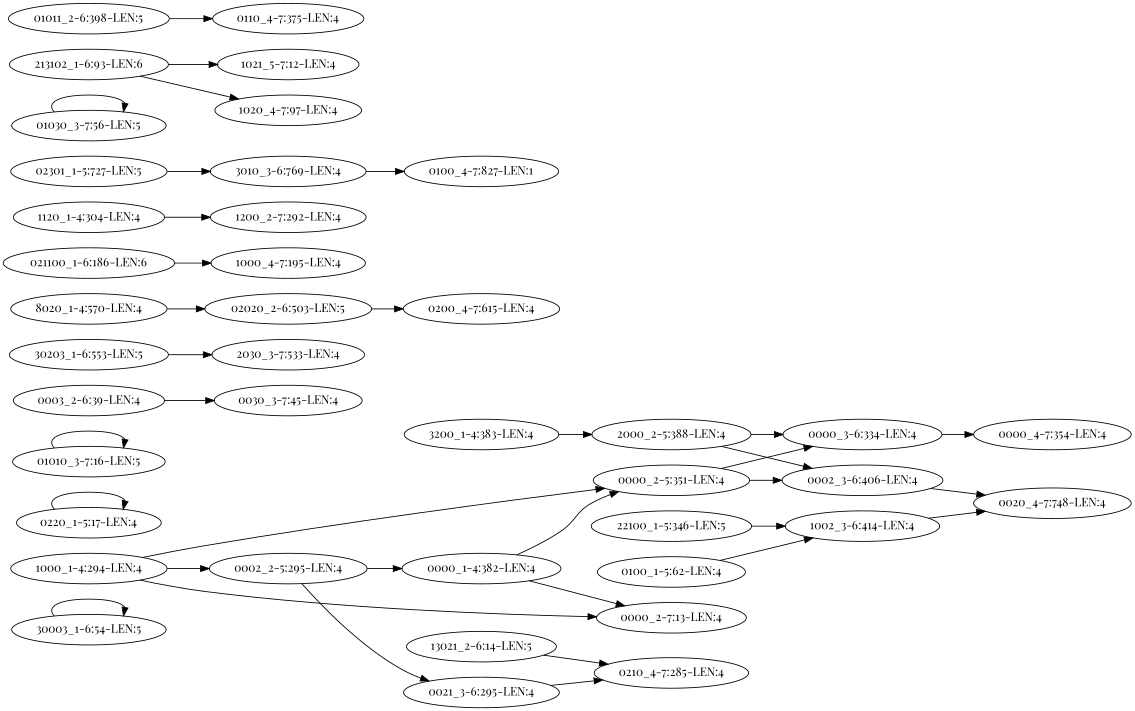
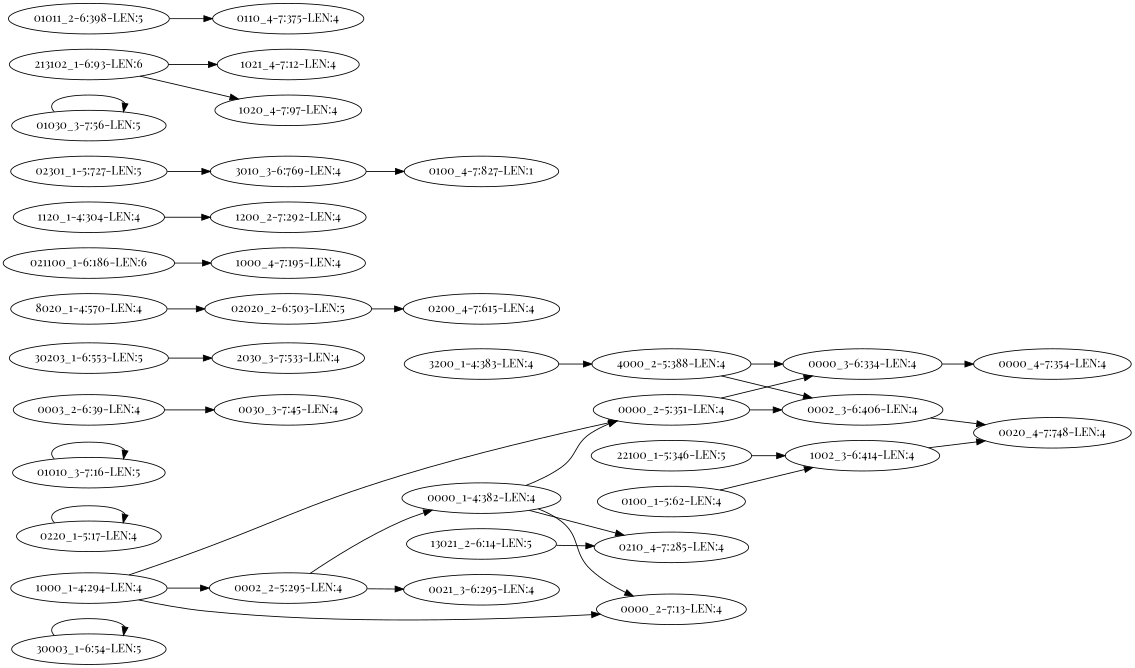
  digraph {
    fontname="Playfair Display"
    rankdir=LR
    node [fontname="Playfair Display"]
    edge [fontname="Playfair Display"]
    "30003_1-6:54-LEN:5"
    "22100_1-5:346-LEN:5"
    "1002_3-6:414-LEN:4"
    "0020_4-7:748-LEN:4"
    "0220_1-5:17-LEN:4"
    "01010_3-7:16-LEN:5"
    "0003_2-6:39-LEN:4"
    "0030_3-7:45-LEN:4"
    "0000_3-6:334-LEN:4"
    "0000_4-7:354-LEN:4"
    "0002_2-5:295-LEN:4"
    "0021_3-6:295-LEN:4"
    "0000_1-4:382-LEN:4"
    "0210_4-7:285-LEN:4"
    "30203_1-6:553-LEN:5"
    "2030_3-7:533-LEN:4"
    "0100_1-5:62-LEN:4"
    "1000_1-4:294-LEN:4"
    "0000_2-7:13-LEN:4"
    "0000_2-5:351-LEN:4"
    "0002_3-6:406-LEN:4"
    n22 [label="8020_1-4:570-LEN:4"]
    "02020_2-6:503-LEN:5"
    "0200_4-7:615-LEN:4"
    "021100_1-6:186-LEN:6"
    "1000_4-7:195-LEN:4"
    "1120_1-4:304-LEN:4"
    "1200_2-7:292-LEN:4"
    n29 [label="0100_4-7:827-LEN:1"]
    "3010_3-6:769-LEN:4"
    "02301_1-5:727-LEN:5"
    "3200_1-4:383-LEN:4"
-   "2000_2-5:388-LEN:4"
+   "2000_2-5:388-LEN:4" [label="4000_2-5:388-LEN:4"]
    "01030_3-7:56-LEN:5"
    "13021_2-6:14-LEN:5"
    "213102_1-6:93-LEN:6"
-   "1021_4-7:12-LEN:4" [label="1021_5-7:12-LEN:4"]
+   "1021_4-7:12-LEN:4"
    "1020_4-7:97-LEN:4"
    "01011_2-6:398-LEN:5"
    "0110_4-7:375-LEN:4"
    "30003_1-6:54-LEN:5" -> "30003_1-6:54-LEN:5"
    "22100_1-5:346-LEN:5" -> "1002_3-6:414-LEN:4"
    "1002_3-6:414-LEN:4" -> "0020_4-7:748-LEN:4"
    "0220_1-5:17-LEN:4" -> "0220_1-5:17-LEN:4"
    "01010_3-7:16-LEN:5" -> "01010_3-7:16-LEN:5"
    "0003_2-6:39-LEN:4" -> "0030_3-7:45-LEN:4"
    "0000_3-6:334-LEN:4" -> "0000_4-7:354-LEN:4"
    "0002_2-5:295-LEN:4" -> "0021_3-6:295-LEN:4"
    "0002_2-5:295-LEN:4" -> "0000_1-4:382-LEN:4"
-   "0021_3-6:295-LEN:4" -> "0210_4-7:285-LEN:4"
+   "0000_1-4:382-LEN:4" -> "0210_4-7:285-LEN:4"
    "0000_1-4:382-LEN:4" -> "0000_2-7:13-LEN:4"
    "0000_1-4:382-LEN:4" -> "0000_2-5:351-LEN:4"
    "30203_1-6:553-LEN:5" -> "2030_3-7:533-LEN:4"
    "0100_1-5:62-LEN:4" -> "1002_3-6:414-LEN:4"
    "1000_1-4:294-LEN:4" -> "0002_2-5:295-LEN:4"
    "1000_1-4:294-LEN:4" -> "0000_2-7:13-LEN:4"
    "1000_1-4:294-LEN:4" -> "0000_2-5:351-LEN:4"
    "0000_2-5:351-LEN:4" -> "0000_3-6:334-LEN:4"
    "0000_2-5:351-LEN:4" -> "0002_3-6:406-LEN:4"
    "0002_3-6:406-LEN:4" -> "0020_4-7:748-LEN:4"
    n22 -> "02020_2-6:503-LEN:5"
    "02020_2-6:503-LEN:5" -> "0200_4-7:615-LEN:4"
    "021100_1-6:186-LEN:6" -> "1000_4-7:195-LEN:4"
    "1120_1-4:304-LEN:4" -> "1200_2-7:292-LEN:4"
    "3010_3-6:769-LEN:4" -> n29
    "02301_1-5:727-LEN:5" -> "3010_3-6:769-LEN:4"
    "3200_1-4:383-LEN:4" -> "2000_2-5:388-LEN:4"
    "2000_2-5:388-LEN:4" -> "0000_3-6:334-LEN:4"
    "2000_2-5:388-LEN:4" -> "0002_3-6:406-LEN:4"
    "01030_3-7:56-LEN:5" -> "01030_3-7:56-LEN:5"
    "13021_2-6:14-LEN:5" -> "0210_4-7:285-LEN:4"
    "213102_1-6:93-LEN:6" -> "1021_4-7:12-LEN:4"
    "213102_1-6:93-LEN:6" -> "1020_4-7:97-LEN:4"
    "01011_2-6:398-LEN:5" -> "0110_4-7:375-LEN:4"
  }
